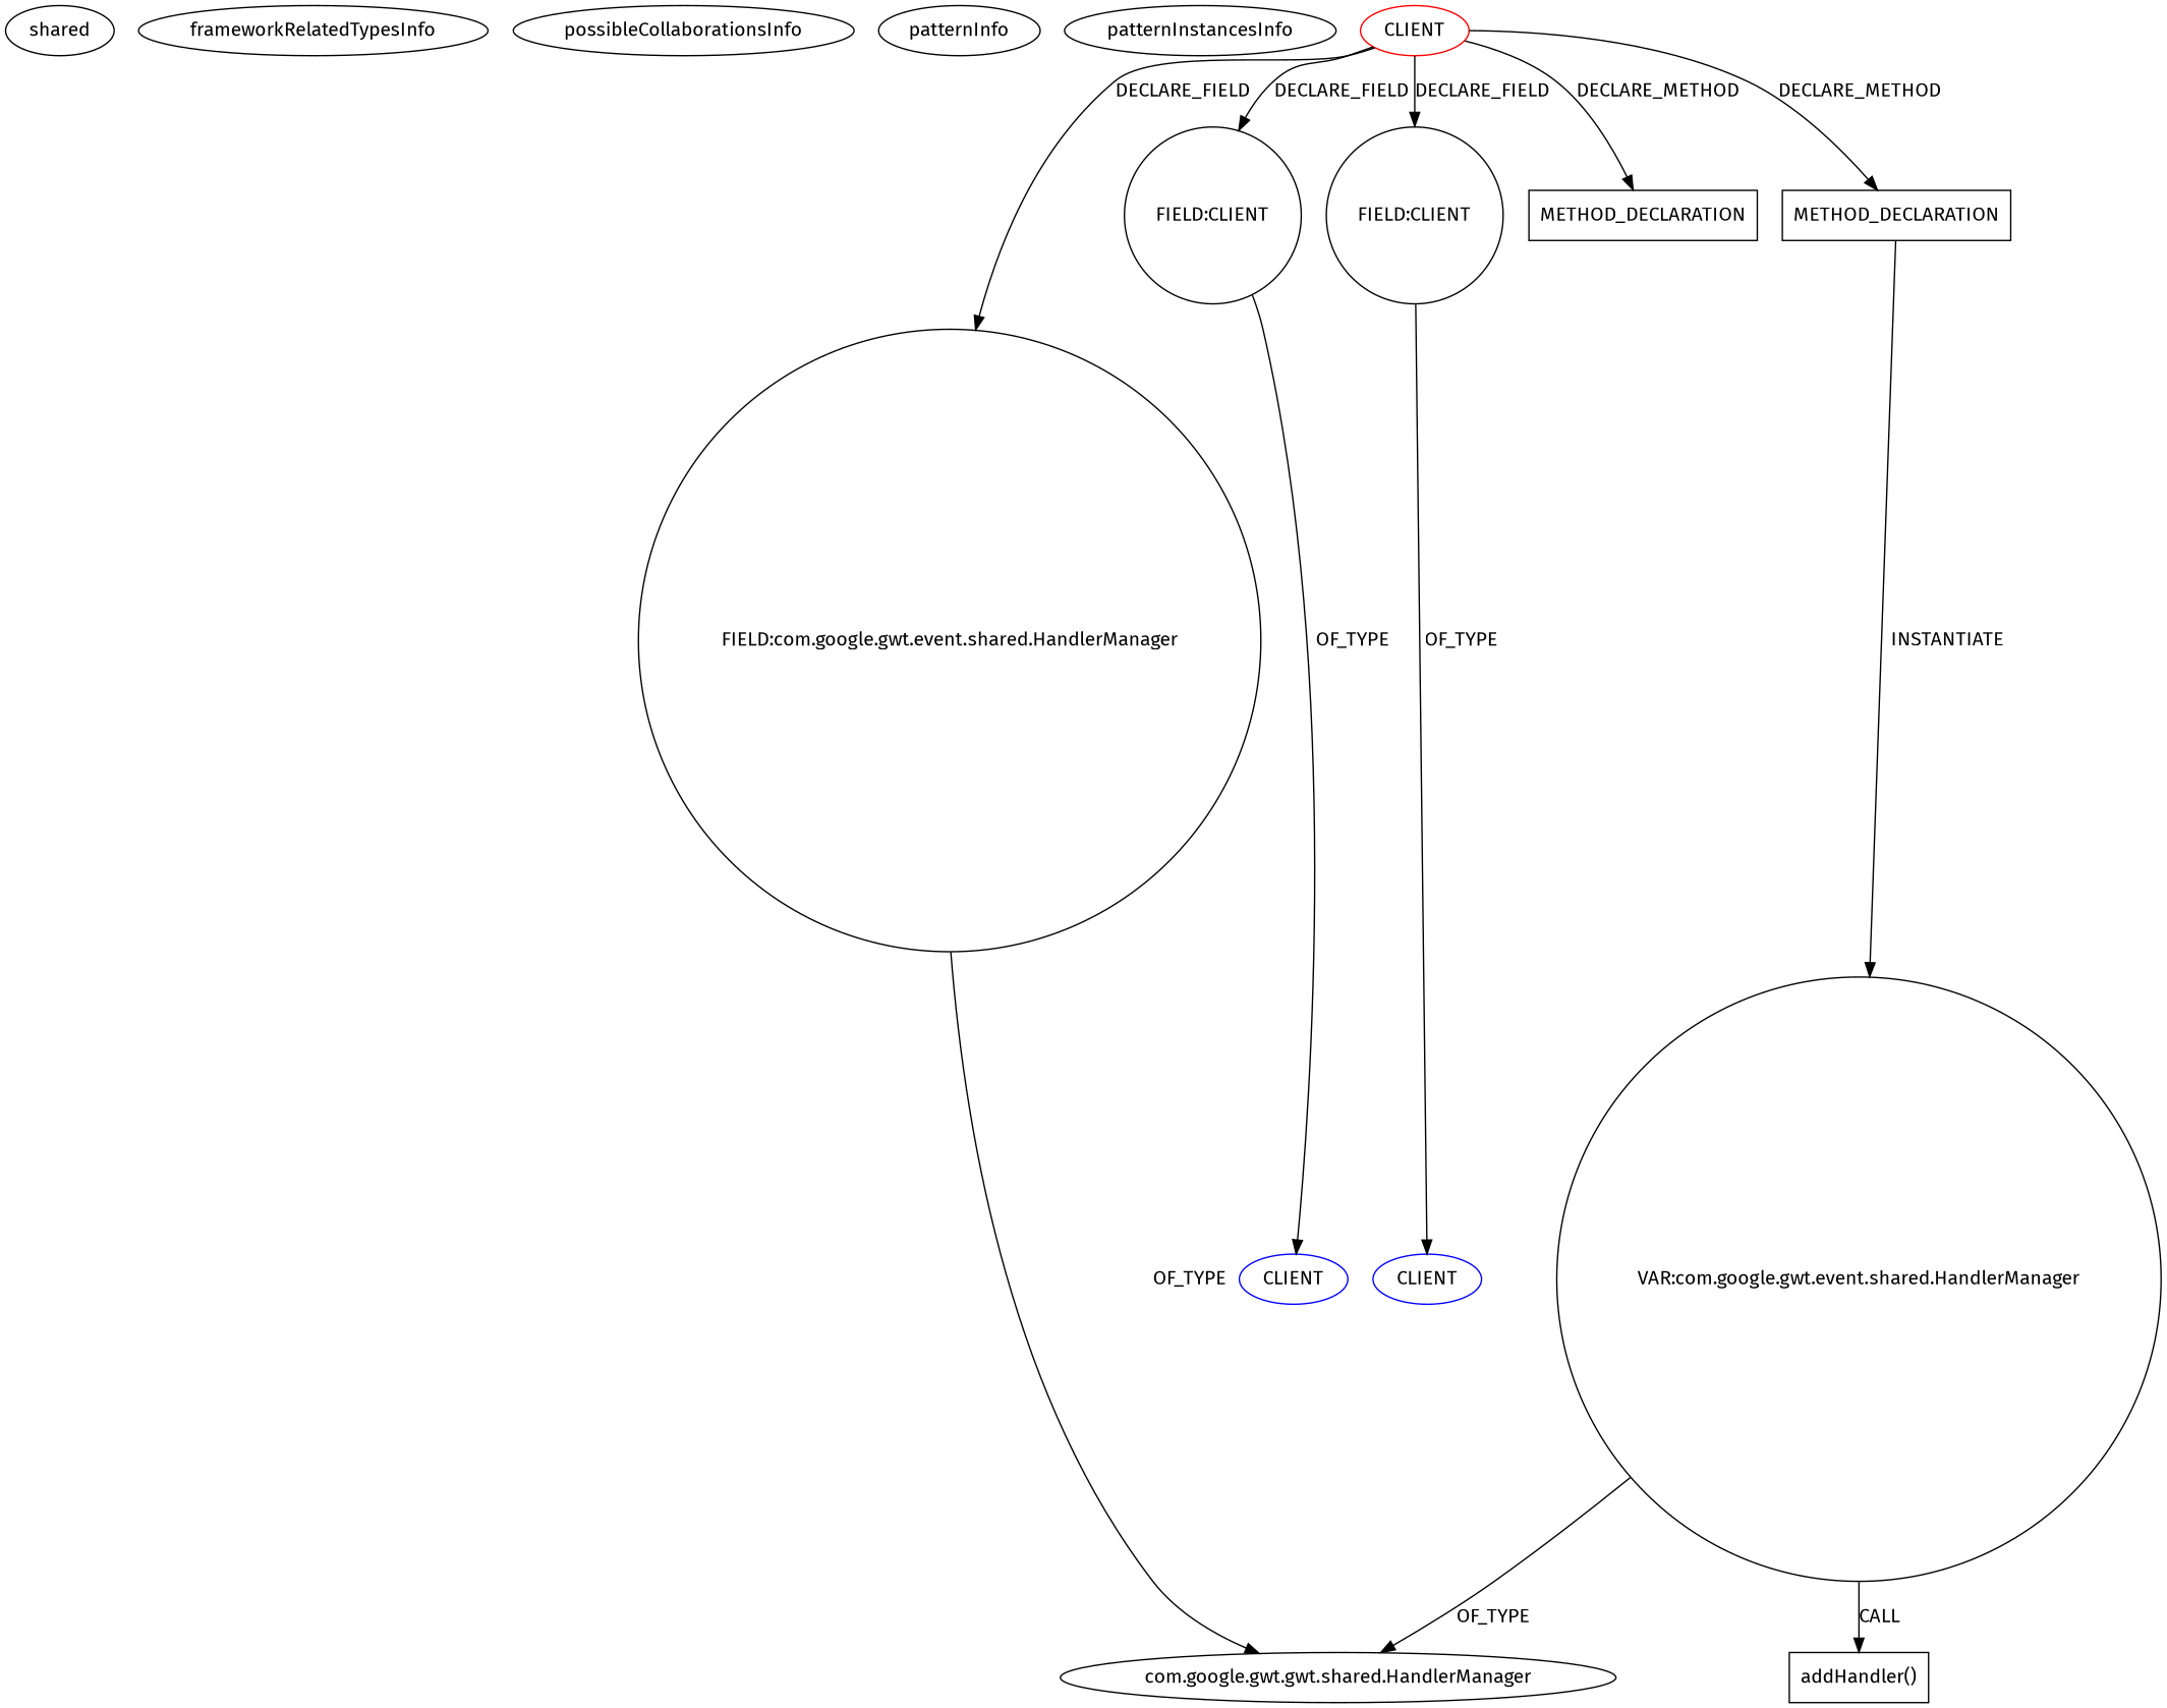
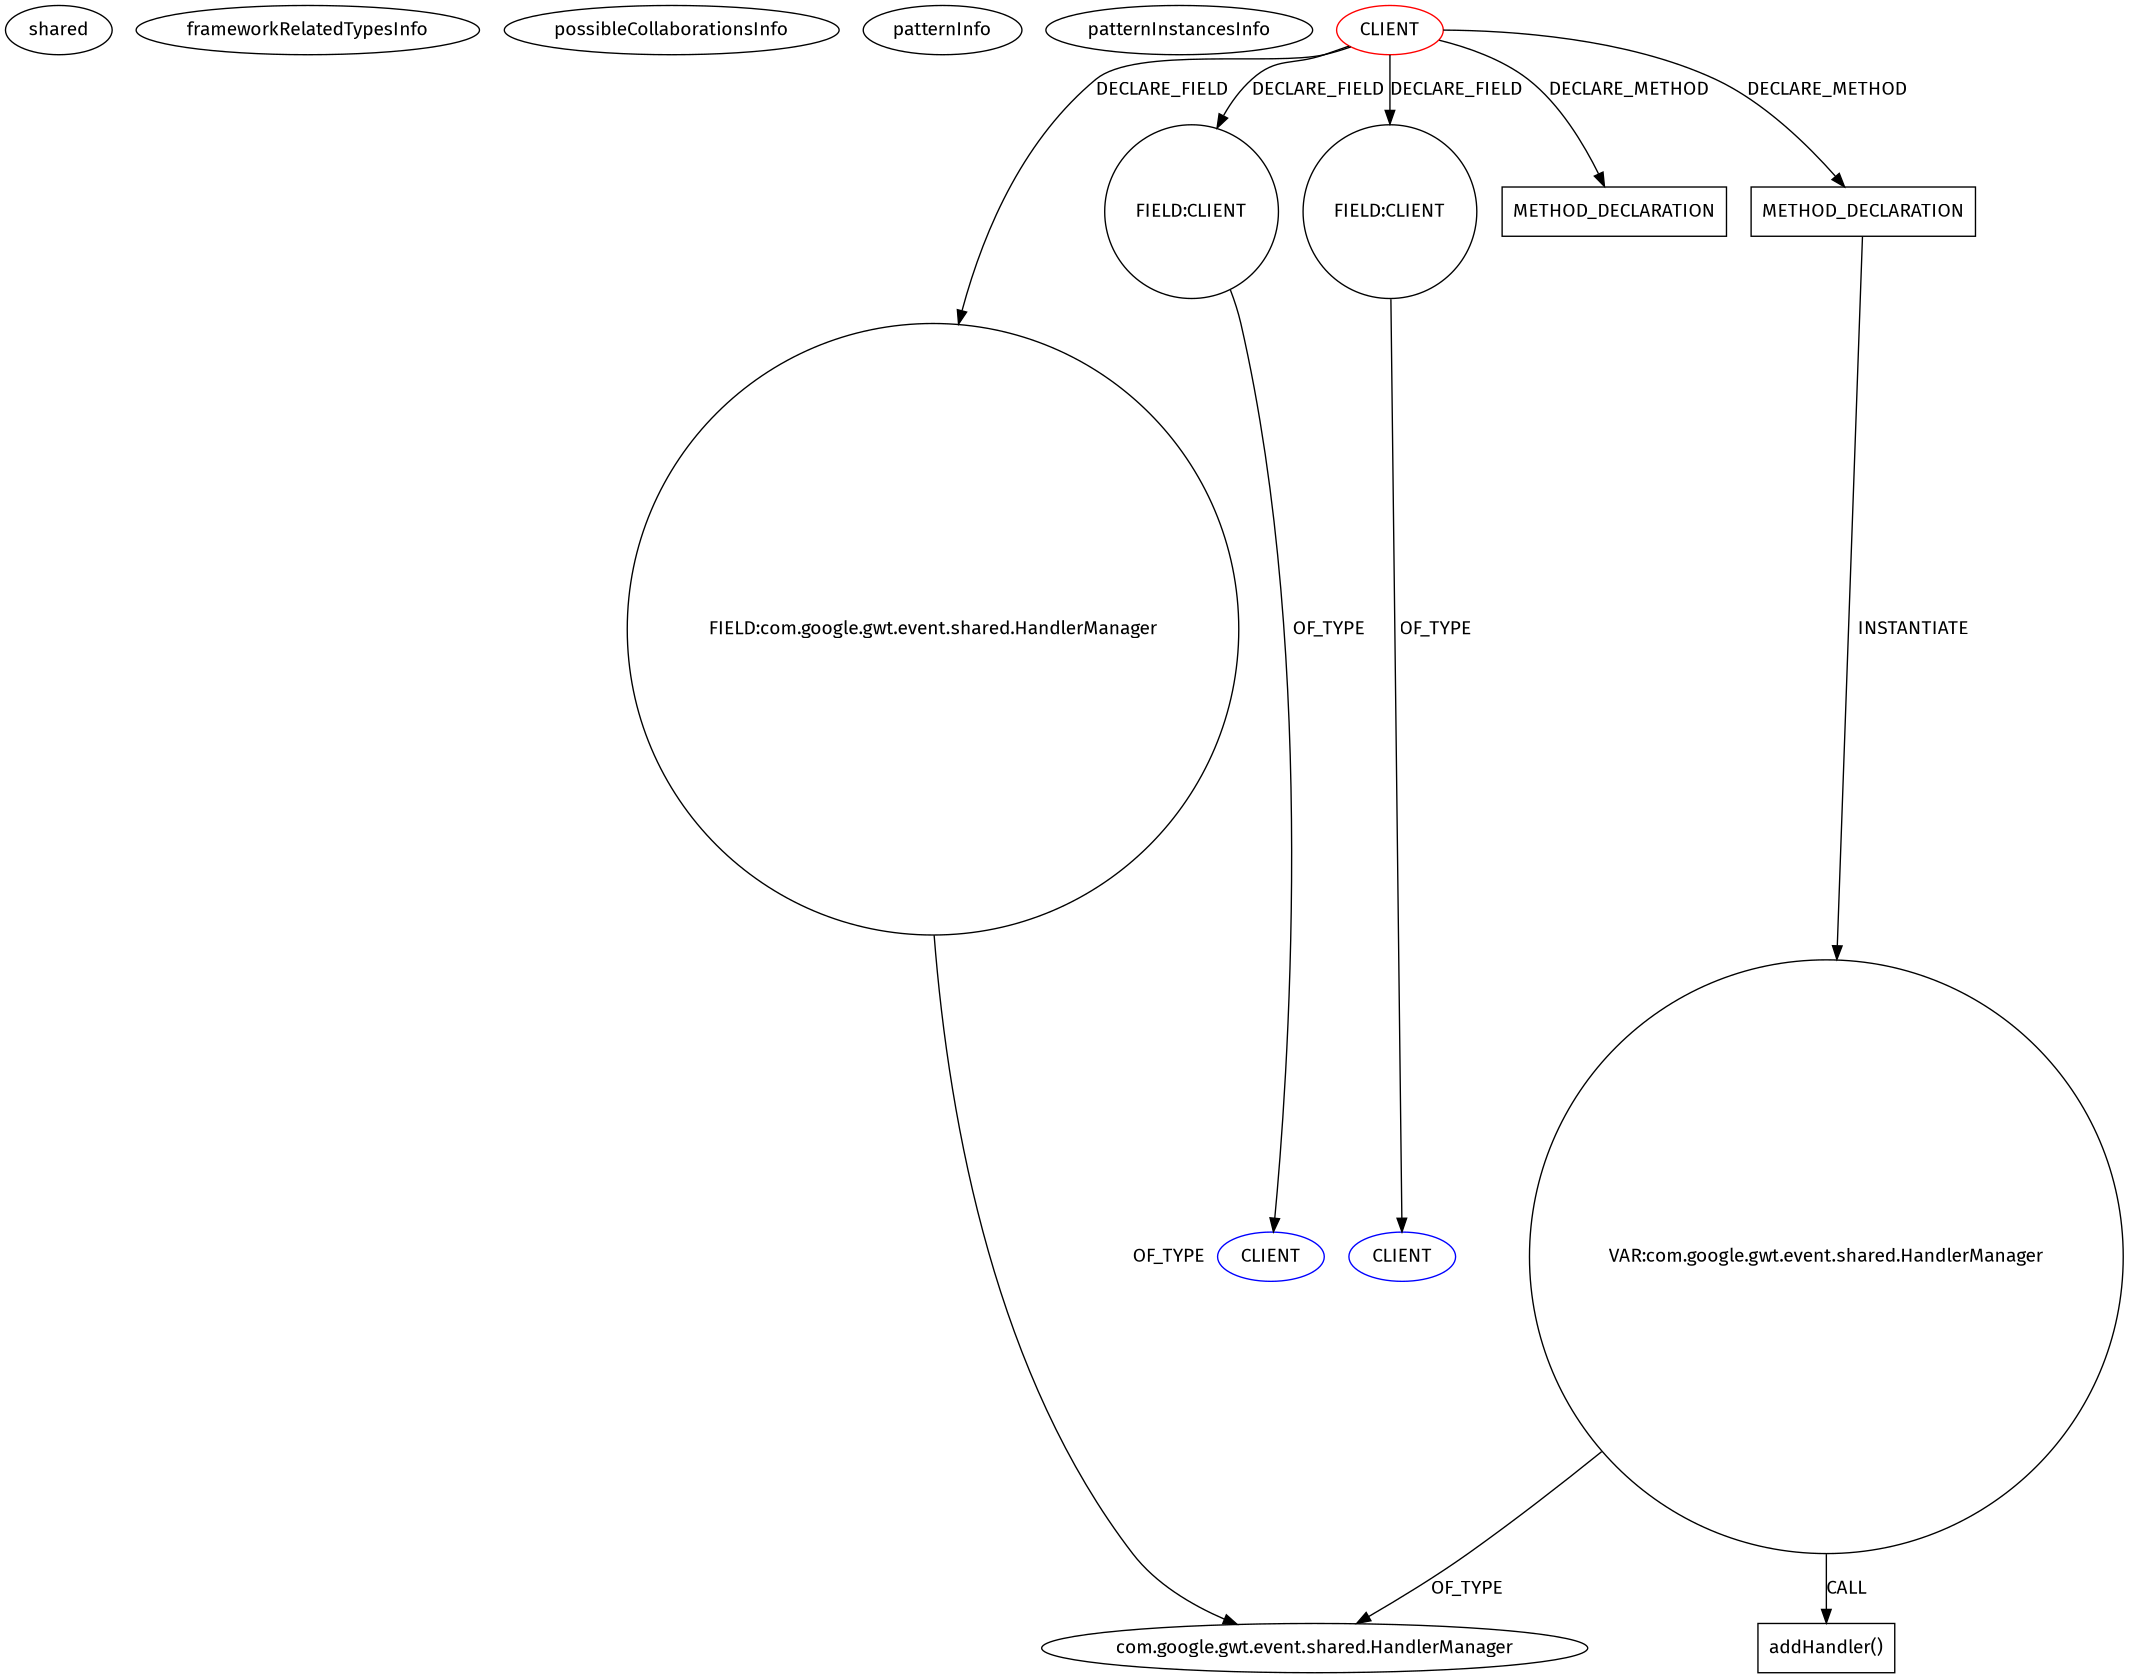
  digraph {
    fontname="Fira Sans"
    node [fontname="Fira Sans" isFrameworkType=false]
    edge [fontname="Fira Sans"]
    n1 [category=pattern graphId=996 isAnonymous=false label=shared possibleRelation=false isFrameworkType=""]
    frameworkRelatedTypesInfo [isFrameworkType=""]
    possibleCollaborationsInfo [isFrameworkType=""]
    patternInfo [frequency=2.0 patternRootClient=0 isFrameworkType=""]
    patternInstancesInfo [0="Tok-Ziraja222~/Tok-Ziraja222/Ziraja222-master/src/ziraja/client/AppController.java~AppController~396" 1="mguiral-GwtVideoLib~/mguiral-GwtVideoLib/GwtVideoLib-master/src/gwt/html5/video/client/VideoWidget.java~VideoWidget~4005" isFrameworkType=""]
    n6 [label="FIELD:com.google.gwt.event.shared.HandlerManager" shape=circle vertexType=FIELD_DECLARATION]
-   n7 [label="com.google.gwt.gwt.shared.HandlerManager" vertexType=FRAMEWORK_CLASS_TYPE]
+   n7 [label="com.google.gwt.event.shared.HandlerManager" vertexType=FRAMEWORK_CLASS_TYPE]
    n8 [label="VAR:com.google.gwt.event.shared.HandlerManager" shape=circle vertexType=VARIABLE_EXPRESION]
    n9 [label="addHandler()" shape=box vertexType=INSIDE_CALL]
    n10 [color=red label=CLIENT vertexType=ROOT_CLIENT_CLASS_DECLARATION]
    n11 [label="FIELD:CLIENT" shape=circle vertexType=FIELD_DECLARATION]
    n12 [label="FIELD:CLIENT" shape=circle vertexType=FIELD_DECLARATION]
    n13 [label=METHOD_DECLARATION shape=box vertexType=CLIENT_METHOD_DECLARATION]
    n14 [label=METHOD_DECLARATION shape=box vertexType=CLIENT_METHOD_DECLARATION]
    n15 [color=blue label=CLIENT vertexType=REFERENCE_CLIENT_CLASS_DECLARATION]
    n16 [color=blue label=CLIENT vertexType=REFERENCE_CLIENT_CLASS_DECLARATION]
    n6 -> n7 [label=OF_TYPE]
    n8 -> n7 [label=OF_TYPE]
    n8 -> n9 [label=CALL]
    n10 -> n6 [label=DECLARE_FIELD]
    n10 -> n11 [label=DECLARE_FIELD]
    n10 -> n12 [label=DECLARE_FIELD]
    n10 -> n13 [label=DECLARE_METHOD]
    n10 -> n14 [label=DECLARE_METHOD]
    n11 -> n15 [label=OF_TYPE]
    n12 -> n16 [label=OF_TYPE]
    n14 -> n8 [label=INSTANTIATE]
  }
